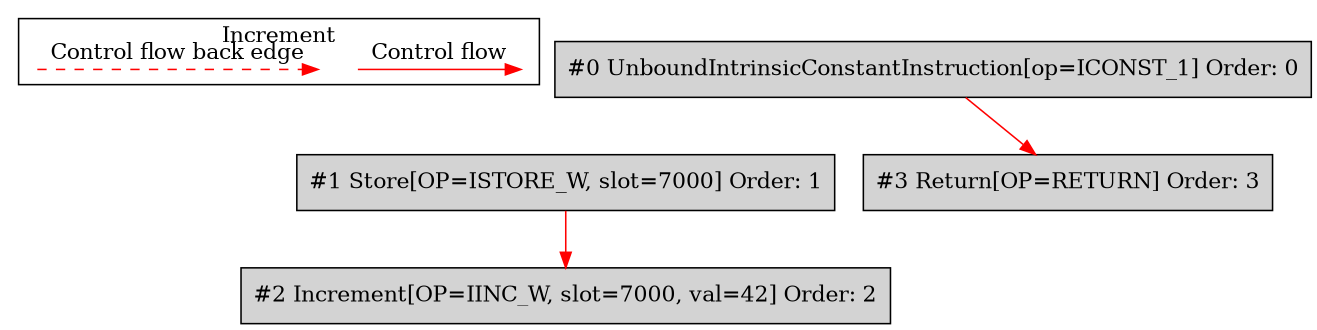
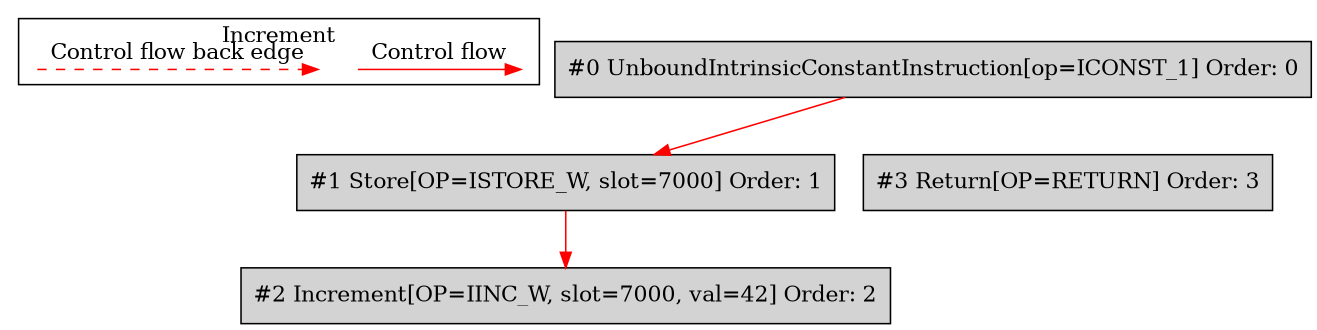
  digraph {
    node [shape=point style=invis]
    edge [color=red]
    c0
    c1
    c2
    c3
    n5 [fillcolor=lightgrey label="#0 UnboundIntrinsicConstantInstruction[op=ICONST_1] Order: 0" shape=box style=filled]
    n6 [fillcolor=lightgrey label="#1 Store[OP=ISTORE_W, slot=7000] Order: 1" shape=box style=filled]
    n7 [fillcolor=lightgrey label="#2 Increment[OP=IINC_W, slot=7000, val=42] Order: 2" shape=box style=filled]
    n8 [fillcolor=lightgrey label="#3 Return[OP=RETURN] Order: 3" shape=box style=filled]
    subgraph cluster_1 {
      label=Increment
      subgraph sub_2 {
        label=Legend
        rank=same
        c0
        c1
        c2
        c3
      }
    }
    c0 -> c1 [label="Control flow" style=solid]
    c2 -> c3 [label="Control flow back edge" style=dashed]
-   n5 -> n8
+   n5 -> n6
    n6 -> n7
  }
